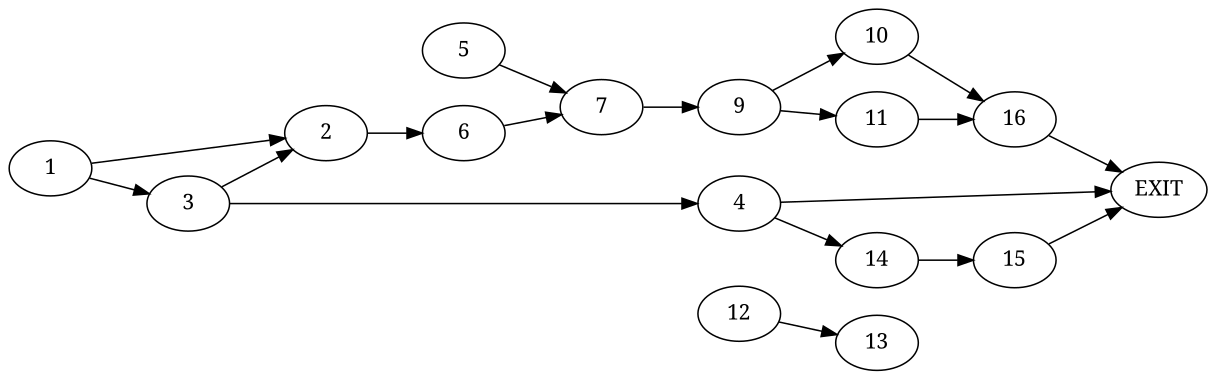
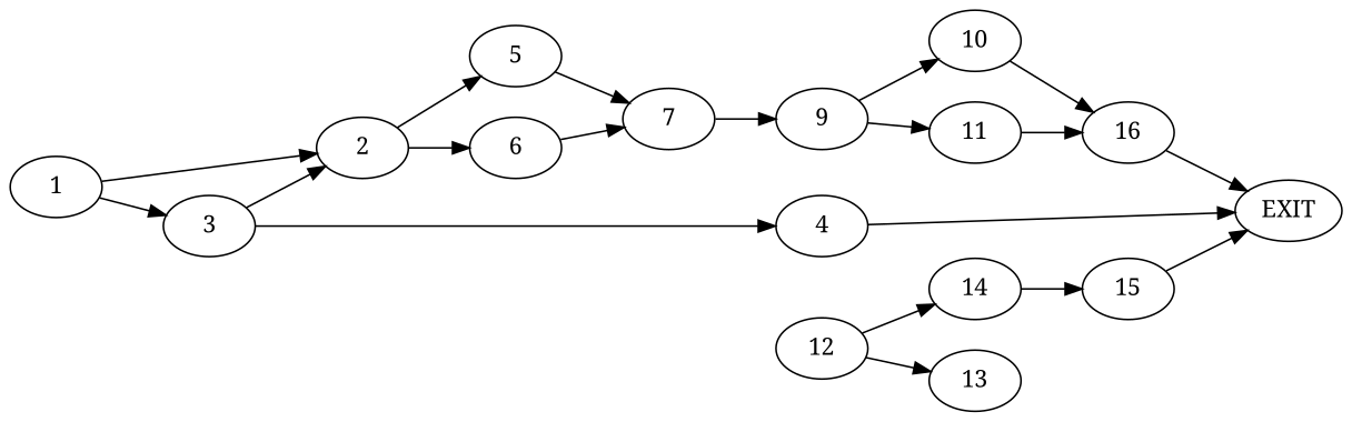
  digraph {
    fontname="Noto Serif"
    rankdir=LR
    node [fontname="Noto Serif"]
    edge [fontname="Noto Serif"]
    1
    2
    3
    n4 [label=EXIT]
    5
    6
    4
    7
    9
    10
    11
    12
    13
    14
    16
    15
    1 -> 2
    1 -> 3
+   2 -> 5
    2 -> 6
    3 -> 2
    3 -> 4
    5 -> 7
    6 -> 7
    4 -> n4
    7 -> 9
    9 -> 10
    9 -> 11
    10 -> 16
    11 -> 16
    12 -> 13
-   4 -> 14
+   12 -> 14
    14 -> 15
    16 -> n4
    15 -> n4
  }
